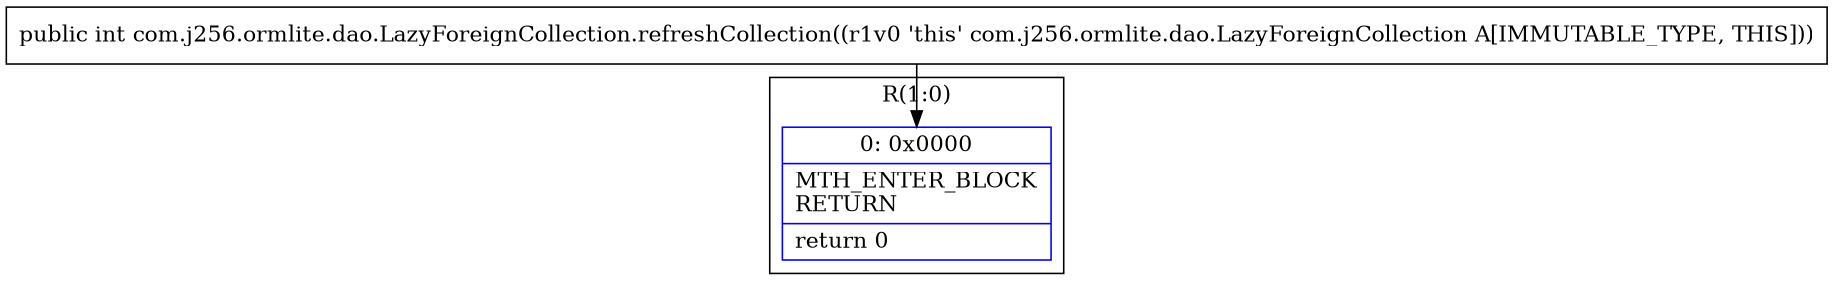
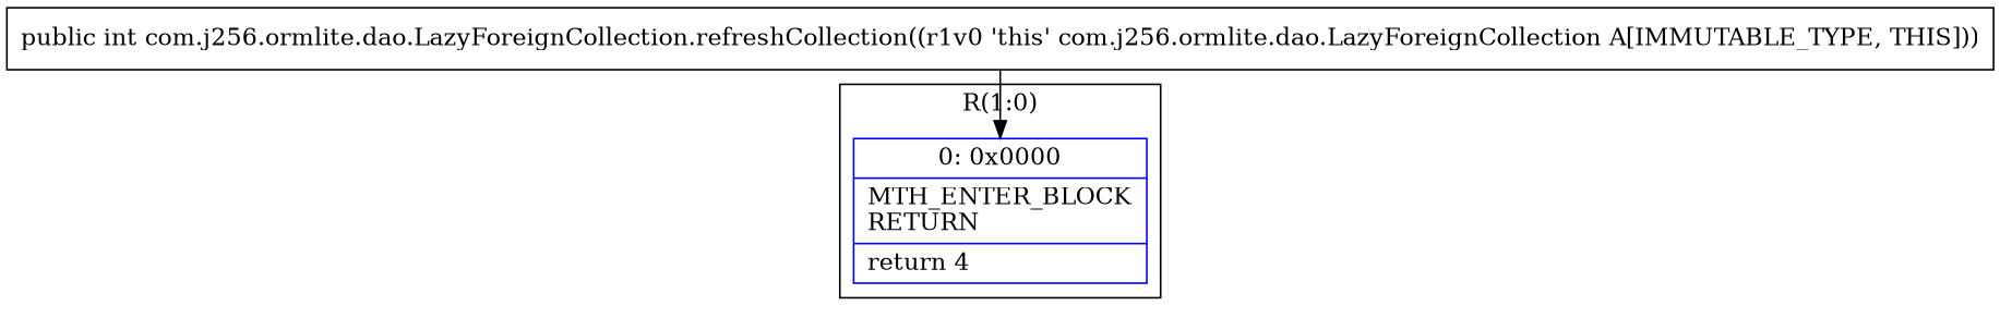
  digraph {
    node [shape=record]
-   n1 [color=blue label="{0\:\ 0x0000|MTH_ENTER_BLOCK\lRETURN\l|return 0\l}"]
+   n1 [color=blue label="{0\:\ 0x0000|MTH_ENTER_BLOCK\lRETURN\l|return 4\l}"]
    n2 [label="{public int com.j256.ormlite.dao.LazyForeignCollection.refreshCollection((r1v0 'this' com.j256.ormlite.dao.LazyForeignCollection A[IMMUTABLE_TYPE, THIS])) }"]
    subgraph cluster_1 {
      label="R(1:0)"
      n1
    }
    n2 -> n1
  }
